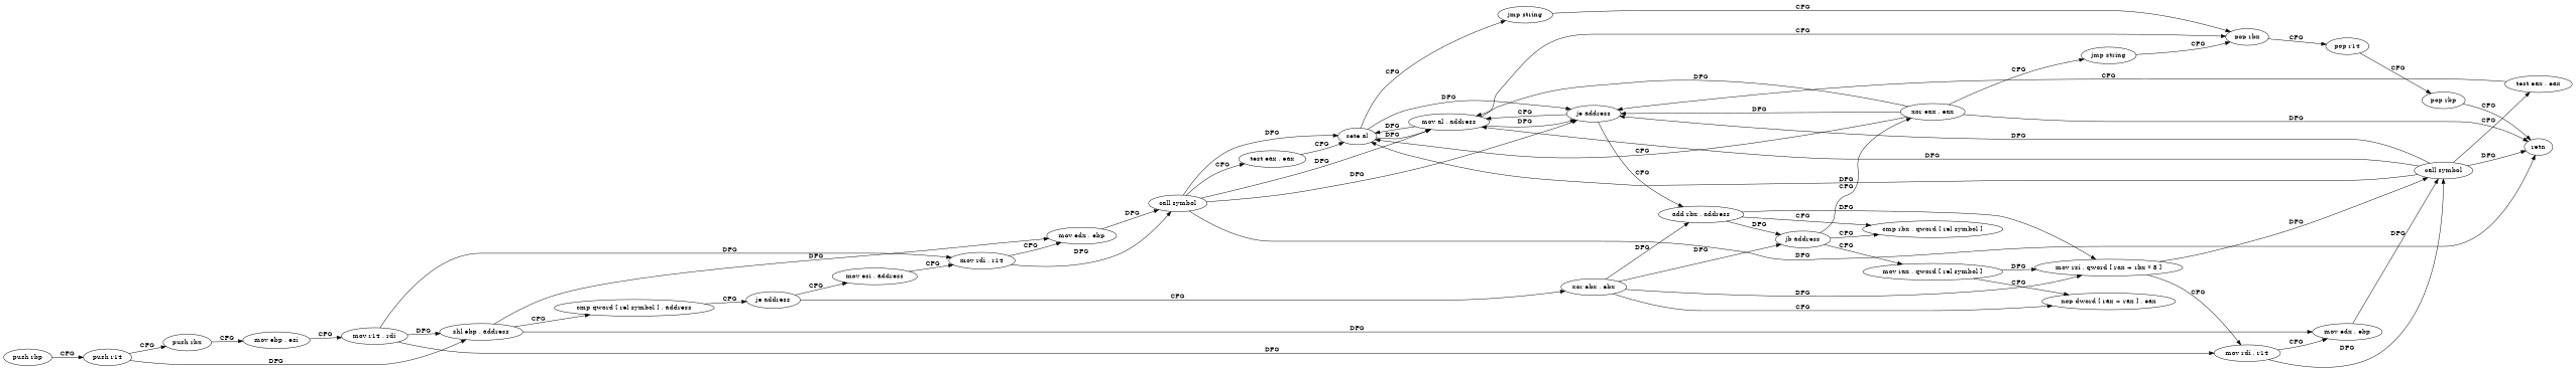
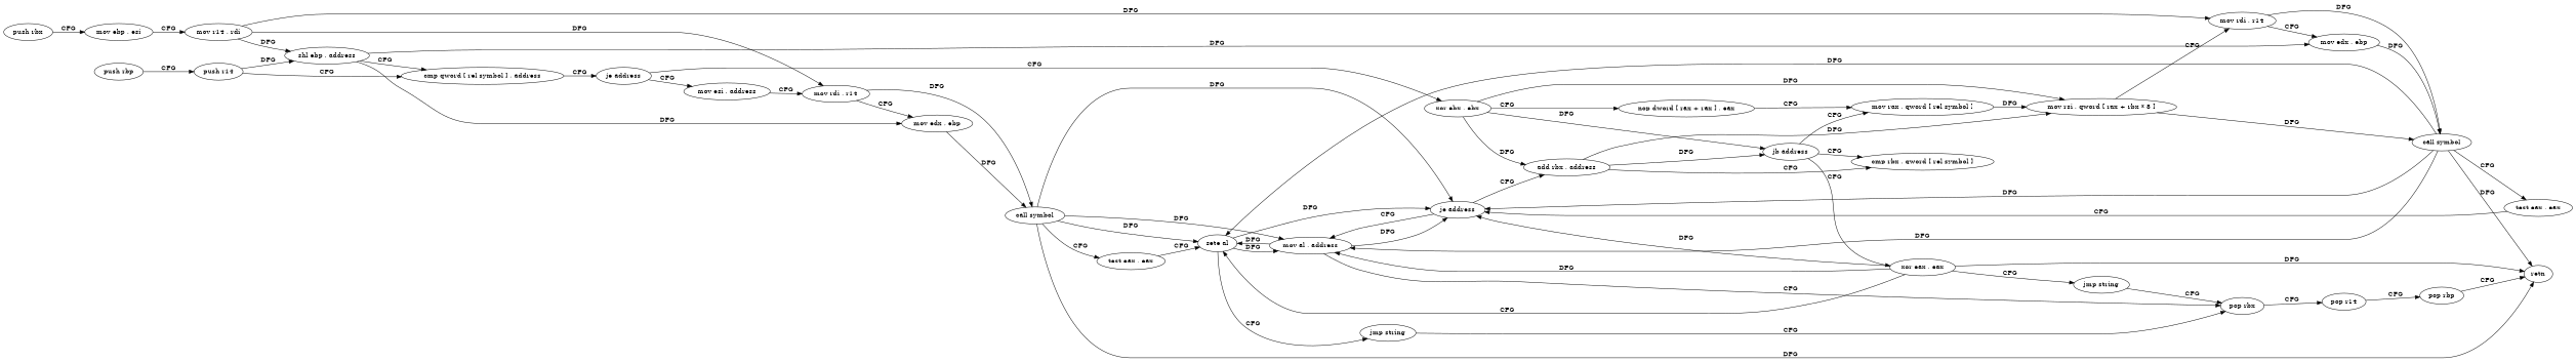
  digraph {
    rankdir=LR
    n1 [label="push rbp"]
    n2 [label="push r14"]
    n3 [label="push rbx"]
    n4 [label="shl ebp , address"]
    n5 [label="mov ebp , esi"]
    n6 [label="mov r14 , rdi"]
    n7 [label="mov rdi , r14"]
    n8 [label="mov rdi , r14"]
    n9 [label="cmp qword [ rel symbol ] , address"]
    n10 [label="mov edx , ebp"]
    n11 [label="mov edx , ebp"]
    n12 [label="call symbol"]
    n13 [label="call symbol"]
    n14 [label="je address"]
    n15 [label="mov esi , address"]
    n16 [label="xor ebx , ebx"]
    n17 [label="nop dword [ rax + rax ] , eax"]
    n18 [label="add rbx , address"]
    n19 [label="jb address"]
    n20 [label="mov rsi , qword [ rax + rbx * 8 ]"]
    n21 [label="mov rax , qword [ rel symbol ]"]
    n22 [label="cmp rbx , qword [ rel symbol ]"]
    n23 [label="xor eax , eax"]
    n24 [label="test eax , eax"]
    n25 [label="sete al"]
    n26 [label=retn]
    n27 [label="mov al , address"]
    n28 [label="je address"]
    n29 [label="jmp string"]
    n30 [label="pop rbx"]
    n31 [label="pop r14"]
    n32 [label="pop rbp"]
    n33 [label="jmp string"]
    n34 [label="test eax , eax"]
    n1 -> n2 [label=CFG]
-   n2 -> n3 [label=CFG]
+   n2 -> n9 [label=CFG]
    n2 -> n4 [label=DFG]
    n3 -> n5 [label=CFG]
    n4 -> n9 [label=CFG]
    n4 -> n10 [label=DFG]
    n4 -> n11 [label=DFG]
    n5 -> n6 [label=CFG]
    n6 -> n4 [label=DFG]
    n6 -> n7 [label=DFG]
    n6 -> n8 [label=DFG]
    n7 -> n10 [label=CFG]
    n7 -> n12 [label=DFG]
    n8 -> n11 [label=CFG]
    n8 -> n13 [label=DFG]
    n9 -> n14 [label=CFG]
    n10 -> n12 [label=DFG]
    n11 -> n13 [label=DFG]
    n12 -> n24 [label=CFG]
    n12 -> n25 [label=DFG]
    n12 -> n26 [label=DFG]
    n12 -> n27 [label=DFG]
    n12 -> n28 [label=DFG]
    n13 -> n25 [label=DFG]
    n13 -> n26 [label=DFG]
    n13 -> n27 [label=DFG]
    n13 -> n28 [label=DFG]
    n13 -> n34 [label=CFG]
    n14 -> n15 [label=CFG]
    n14 -> n16 [label=CFG]
    n15 -> n7 [label=CFG]
    n16 -> n17 [label=CFG]
    n16 -> n18 [label=DFG]
    n16 -> n19 [label=DFG]
    n16 -> n20 [label=DFG]
-   n21 -> n17 [label=CFG]
+   n17 -> n21 [label=CFG]
    n18 -> n19 [label=DFG]
    n18 -> n20 [label=DFG]
    n18 -> n22 [label=CFG]
    n19 -> n21 [label=CFG]
    n19 -> n22 [label=CFG]
    n19 -> n23 [label=CFG]
    n20 -> n8 [label=CFG]
    n20 -> n13 [label=DFG]
    n21 -> n20 [label=DFG]
    n23 -> n25 [label=CFG]
    n23 -> n26 [label=DFG]
    n23 -> n27 [label=DFG]
    n23 -> n28 [label=DFG]
    n23 -> n33 [label=CFG]
    n24 -> n25 [label=CFG]
    n25 -> n27 [label=DFG]
    n25 -> n28 [label=DFG]
    n25 -> n29 [label=CFG]
    n27 -> n25 [label=DFG]
    n27 -> n28 [label=DFG]
    n27 -> n30 [label=CFG]
    n28 -> n18 [label=CFG]
    n28 -> n27 [label=CFG]
    n29 -> n30 [label=CFG]
    n30 -> n31 [label=CFG]
    n31 -> n32 [label=CFG]
    n32 -> n26 [label=CFG]
    n33 -> n30 [label=CFG]
    n34 -> n28 [label=CFG]
  }
